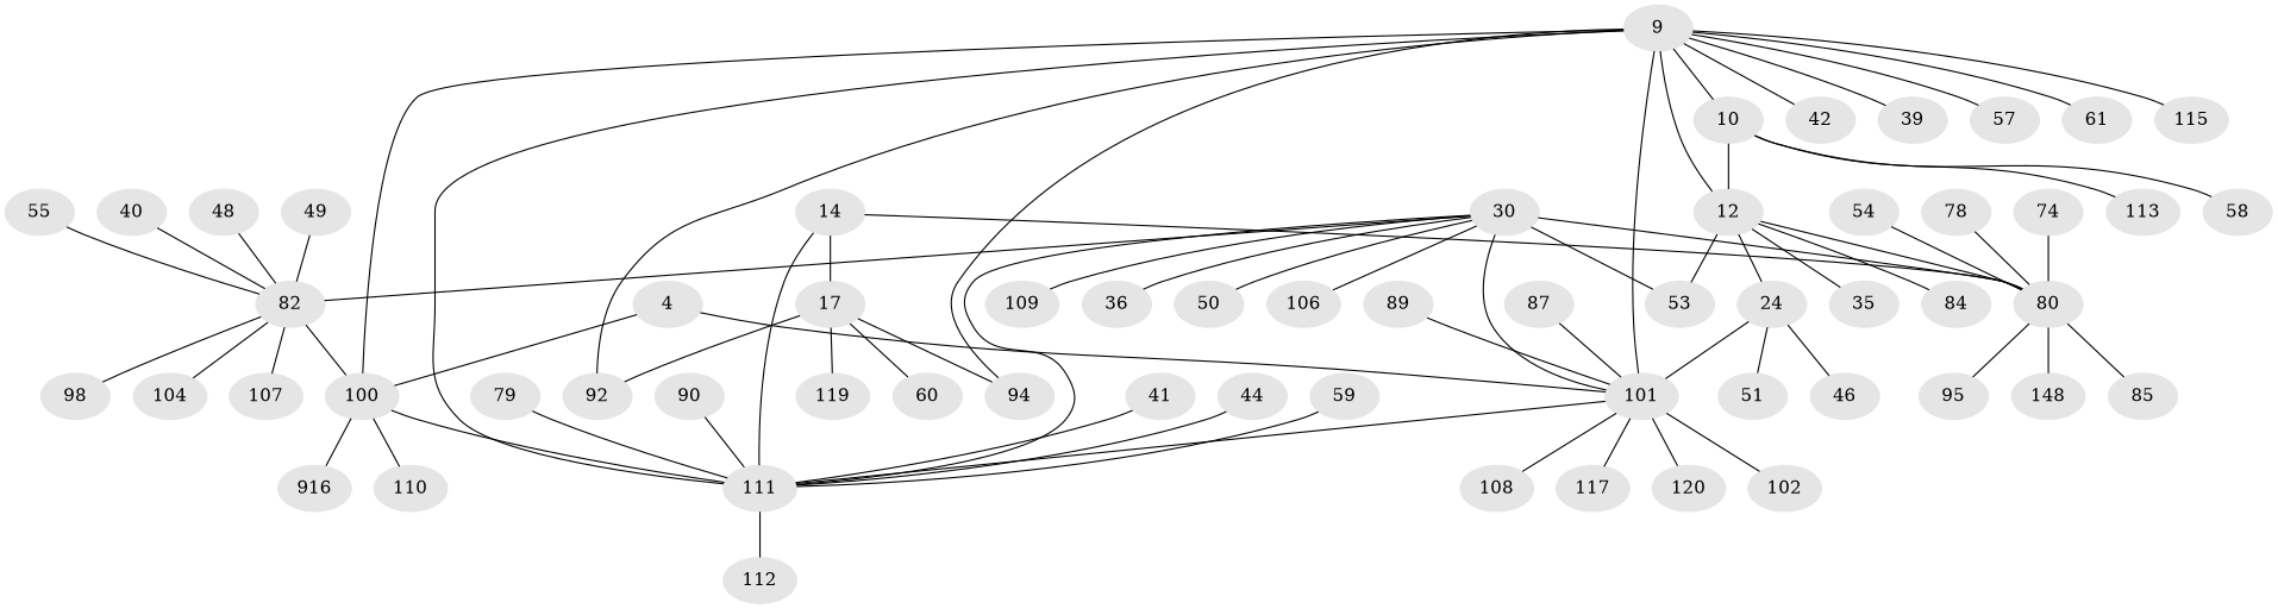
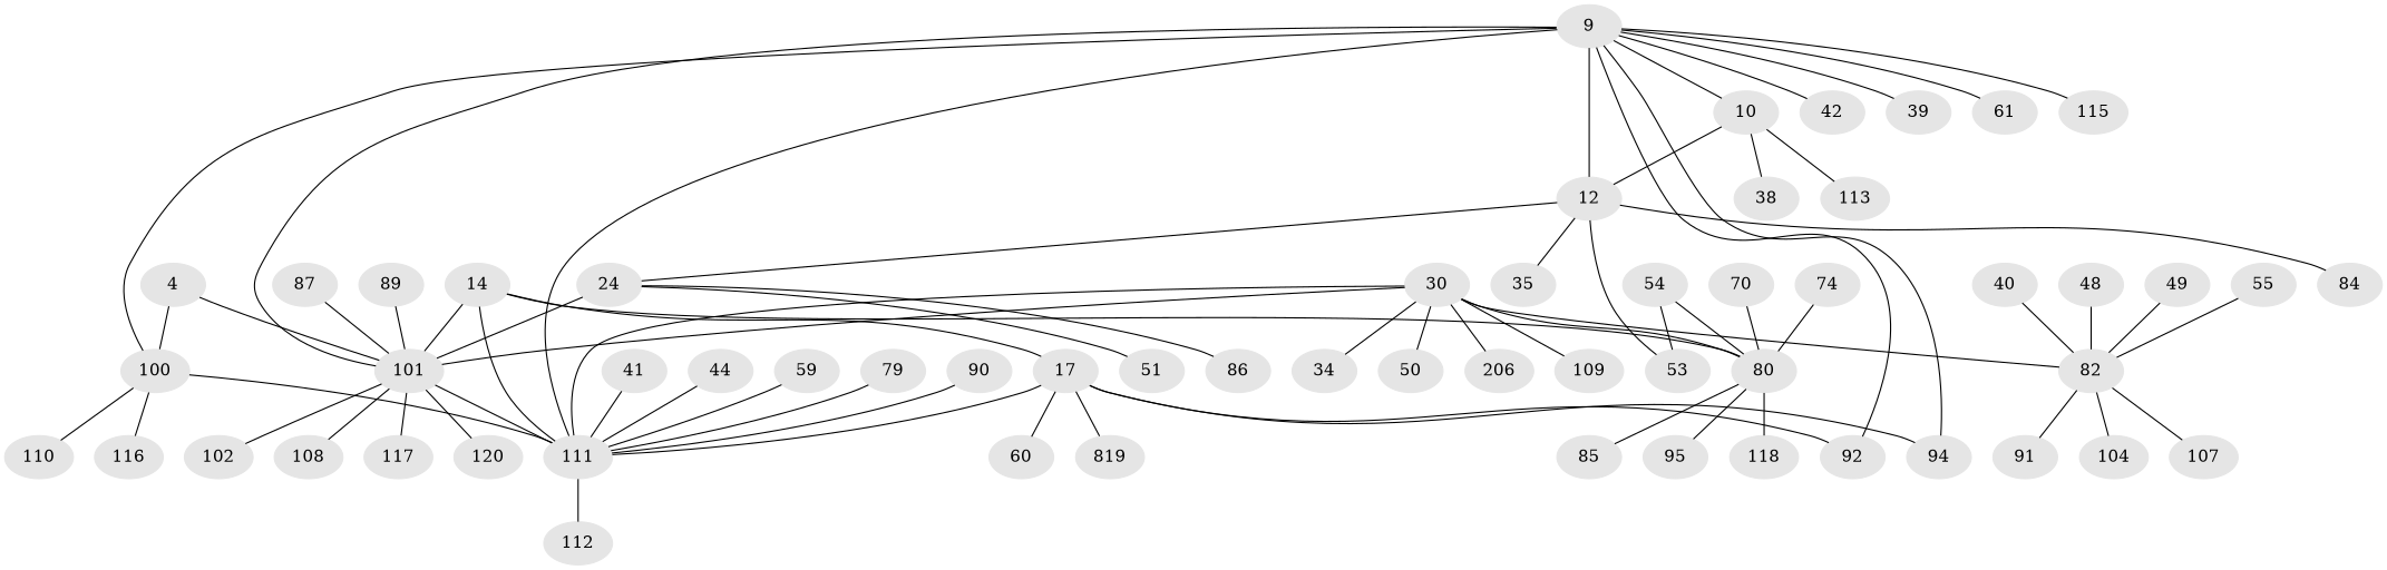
  graph {
    node [color=gray90 style=filled]
    4 [super="+2"]
    100 [super="+1+98+45+64+71+88+96"]
    101 [super="+23+77+78+56+20+62+66+69+72+81+83"]
    82 [super="+46+6+38"]
-   91 [label=98]
+   91
    104
    107
    111 [super="+76+103"]
    110 [super="+43"]
-   116 [super="+93" label=916]
+   116 [super="+93"]
    102
    108
    117
    120 [super="+67+75+114"]
    9 [super="+7"]
    10 [super="+8"]
    12 [super="+11"]
    n18 [label=42]
    39
-   57
    61
    92
    94
    115
-   58
+   58 [label=38]
    113 [super="+105"]
    24 [super="+22"]
    35
    53
    80 [super="+28+36"]
    84 [super="+68"]
    112
    n33 [label=51]
-   86 [super="+42" label=46]
+   86 [super="+42"]
    85
    95
-   118 [label=148]
+   118
    14 [super="+13"]
    17 [super="+15"]
    60
-   119 [super="+73"]
+   119 [super="+73" label=819]
    30 [super="+29"]
-   34 [label=36]
+   34
    50
-   106
+   106 [label=206]
    109
    40
    41
    44
    48
    49
    54
    55
    59
-   70 [label=78]
+   70
    74
    79
    87
    89 [super="+65"]
    90
    4 -- 100 [weight=2]
    4 -- 101
    100 -- 111 [weight=2]
    100 -- 110
    100 -- 116
    101 -- 111 [weight=2]
    101 -- 102
    101 -- 108
    101 -- 117
    101 -- 120
-   82 -- 100 [weight=3]
    82 -- 91
    82 -- 104
    82 -- 107
    111 -- 112
    9 -- 100 [weight=2]
    9 -- 101 [weight=2]
    9 -- 111 [weight=3]
    9 -- 10 [weight=4]
    9 -- 12 [weight=4]
    9 -- n18
    9 -- 39
-   9 -- 57
    9 -- 61
    9 -- 92
    9 -- 94
    9 -- 115
    10 -- 12 [weight=4]
    10 -- 58
    10 -- 113
    12 -- 24
    12 -- 35
    12 -- 53
-   12 -- 80
    12 -- 84
    24 -- 101 [weight=8]
    24 -- n33
    24 -- 86
    80 -- 85
    80 -- 95
    80 -- 118
+   14 -- 101
    14 -- 111 [weight=4]
    14 -- 80
    14 -- 17 [weight=4]
+   17 -- 111 [weight=4]
    17 -- 92
    17 -- 94
    17 -- 60
    17 -- 119
    30 -- 101
    30 -- 82 [weight=2]
    30 -- 111 [weight=2]
-   30 -- 53
+   54 -- 53
    30 -- 80 [weight=8]
    30 -- 34
    30 -- 50
    30 -- 106
    30 -- 109
    40 -- 82
    41 -- 111
    44 -- 111
    48 -- 82
    49 -- 82
    54 -- 80
    55 -- 82
    59 -- 111
    70 -- 80
    74 -- 80
    79 -- 111
    87 -- 101
    89 -- 101
    90 -- 111
  }
